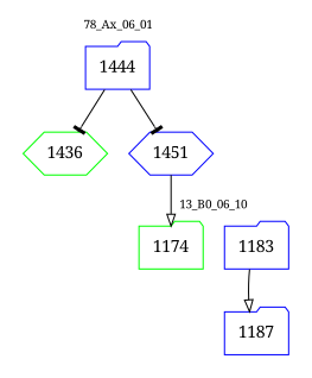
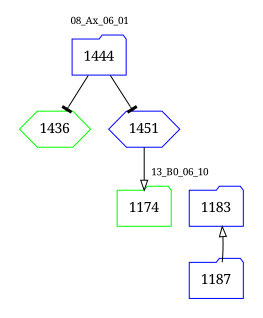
  digraph {
    fontname="Noto Serif"
    node [color=blue fontname="Noto Serif" shape=folder]
    edge [arrowhead=tee color=black fontname="Noto Serif"]
    n1 [label=1444]
    n2 [color=green label=1436 shape=hexagon]
    n3 [label=1451 shape=hexagon]
    n4 [label=1183]
    n5 [color=green label=1174]
    n6 [label=1187]
    subgraph cluster_1 {
      color=white
      fontsize=10
-     label="78_Ax_06_01"
+     label="08_Ax_06_01"
      n1
      n2
      n3
    }
    subgraph cluster_2 {
      color=white
      fontsize=10
      label="13_B0_06_10"
      n4
      n5
      n6
    }
    n1 -> n2
    n1 -> n3
    n3 -> n5 [arrowhead=onormal]
-   n4 -> n6 [arrowhead=onormal]
+   n6 -> n4 [arrowhead=onormal]
  }
